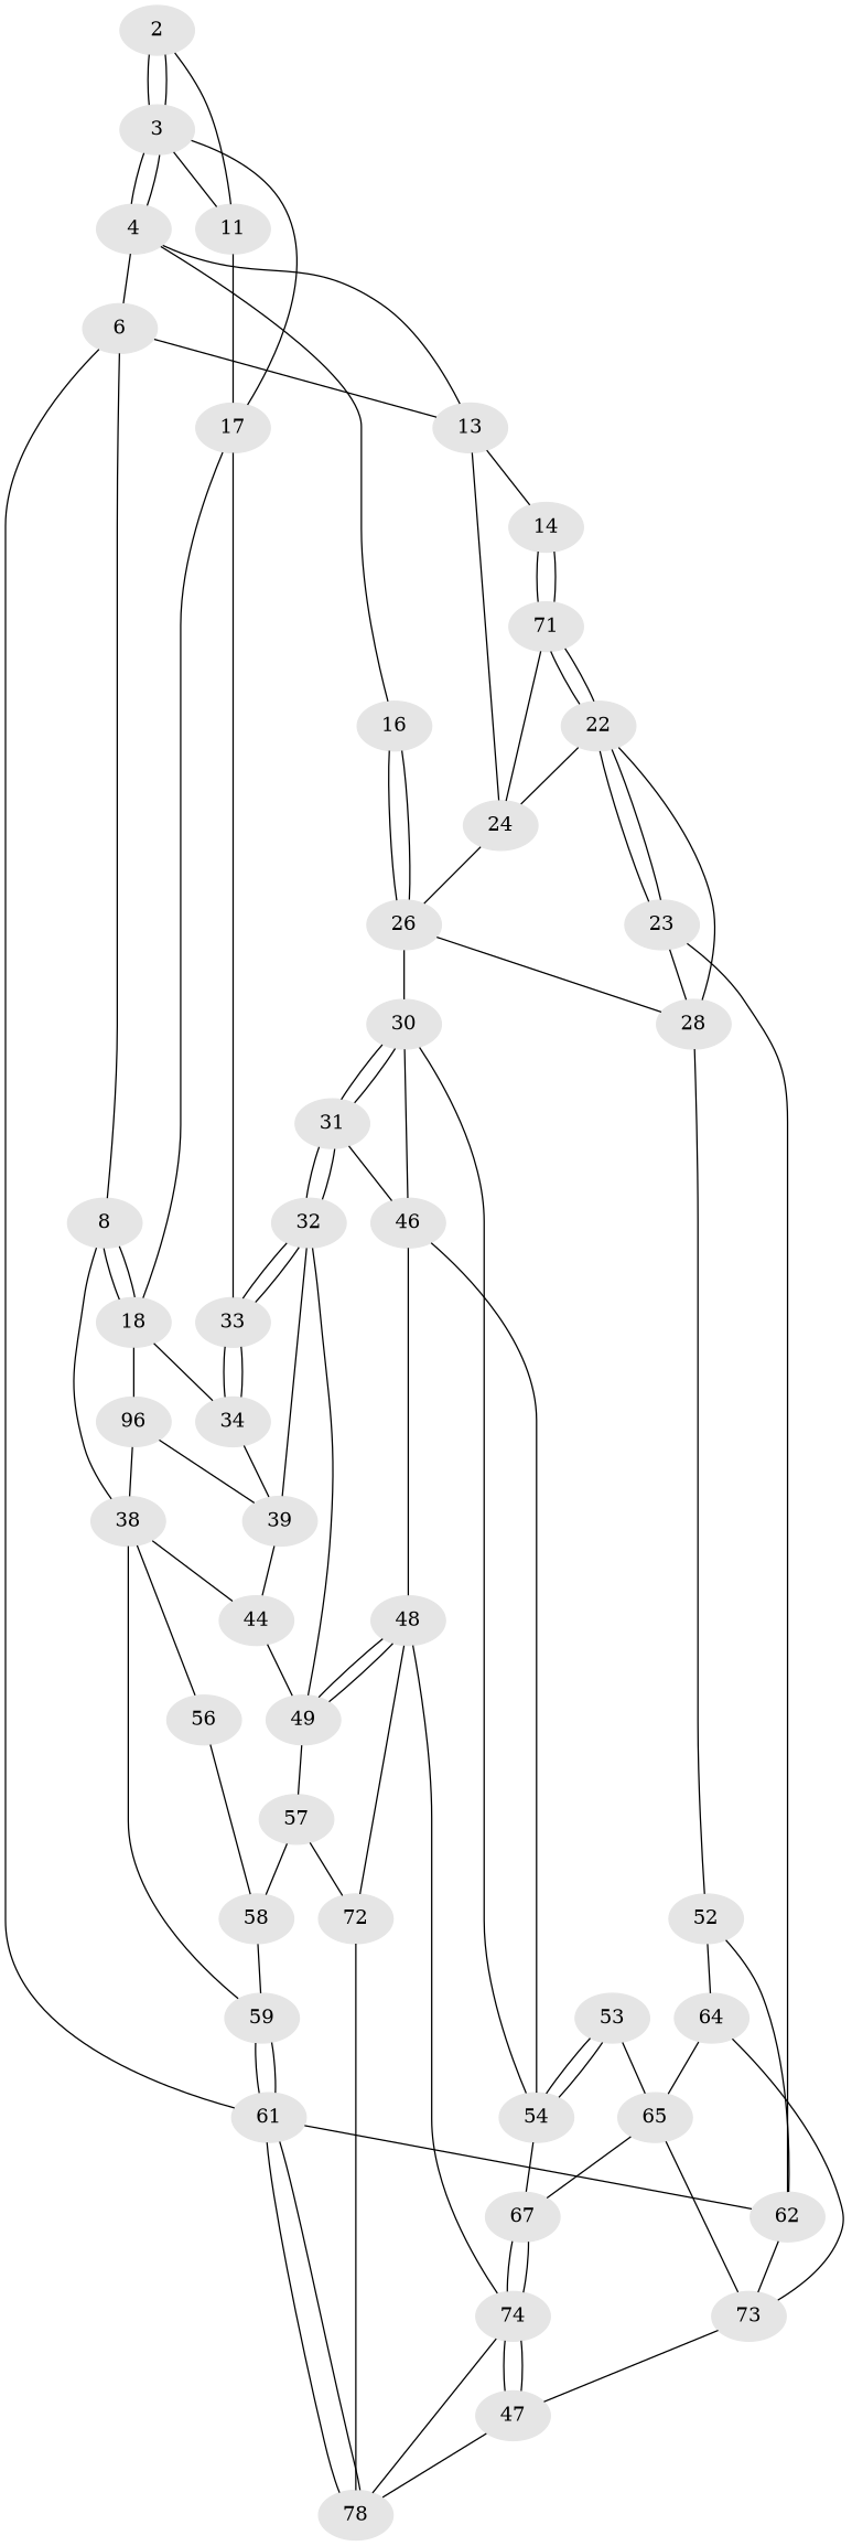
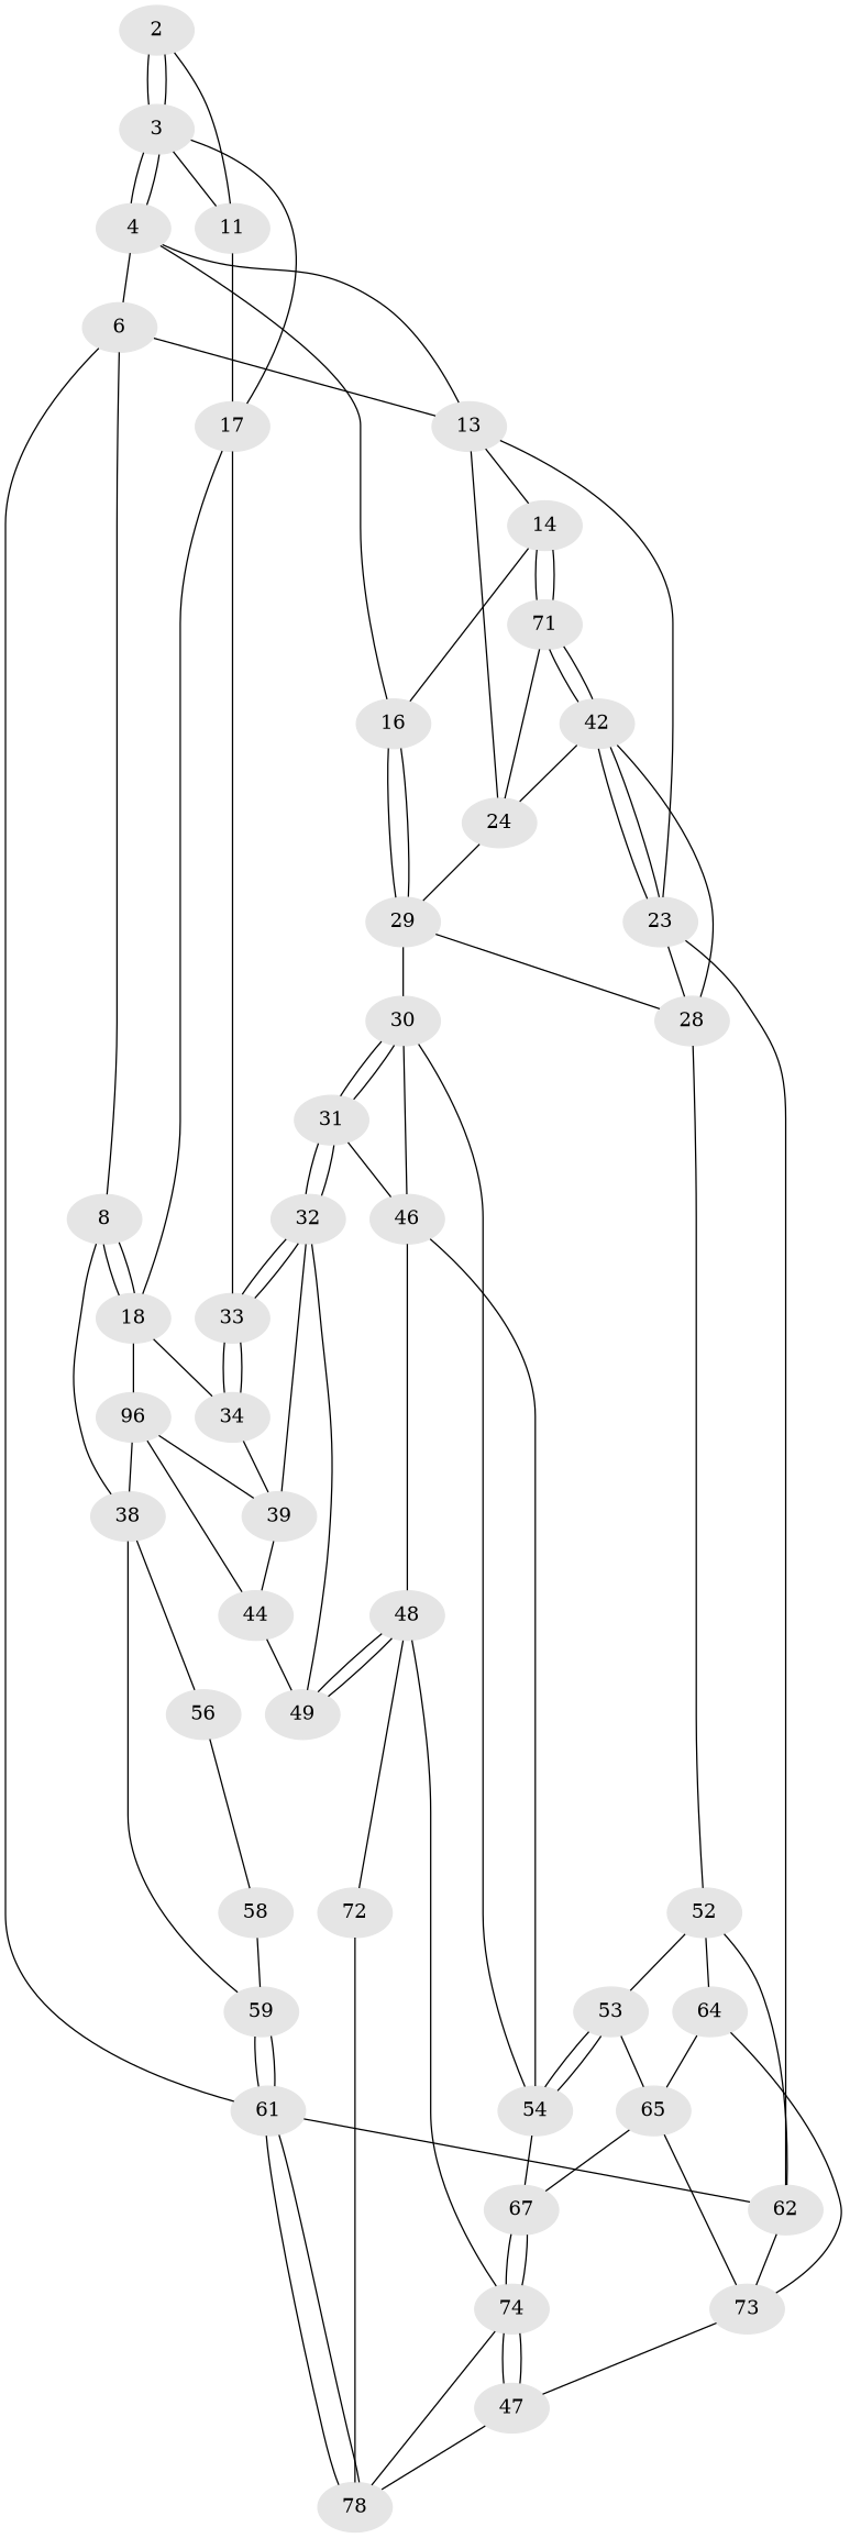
  graph {
    node [color=gray90 style=filled]
    11 [super="+12"]
    2
    3 [super="+19"]
    8 [super="+9"]
    18 [super="+35"]
    38 [super="+55"]
    17 [super="+20"]
    4 [super="+5"]
    6 [super="+10"]
    13
    16
    33
    61
    14 [super="+15"]
    23 [super="+42"]
    24 [super="+25"]
-   26 [super="+29"]
+   26 [super="+29" label=29]
    62 [super="+69"]
    78 [super="+79"]
    34
    n21 [label=96 super="+37"]
    56
    59
    n24 [label=71]
    28 [super="+43"]
-   22 [super="+27"]
+   22 [super="+27" label=42]
    30 [super="+50"]
    39 [super="+41"]
    44 [super="+45"]
    52 [super="+63"]
    73 [super="+76"]
    31
    46 [super="+47"]
    54 [super="+66"]
    53
    64
    32 [super="+40"]
    48 [super="+71"]
    67
    49 [super="+51"]
-   57 [super="+70"]
    58 [super="+60"]
    72
    74 [super="+75"]
    n45 [label=47]
    65 [super="+68"]
    11 -- 17
    2 -- 11
    2 -- 3
    2 -- 3
    3 -- 11
    3 -- 17
    3 -- 4
    3 -- 4
    8 -- 18
    8 -- 18
    8 -- 38
    18 -- 34
    18 -- n21
    38 -- 56
    38 -- 59
    17 -- 18
    17 -- 33
    4 -- 6
    4 -- 13
    4 -- 16
    6 -- 8
    6 -- 13
    6 -- 61
    13 -- 14
+   13 -- 23
    13 -- 24
    16 -- 26
    16 -- 26
    33 -- 34
    33 -- 34
    61 -- 62
    61 -- 78
    61 -- 78
+   14 -- 16
    14 -- n24
    14 -- n24
    23 -- 62 [weight=2]
    23 -- 28
    24 -- 26
    26 -- 28
    26 -- 30
    62 -- 73
    34 -- 39
    n21 -- 38
    n21 -- 39
-   38 -- 44
+   n21 -- 44
    56 -- 58
    59 -- 61
    59 -- 61
    n24 -- 24
    n24 -- 22
    n24 -- 22
    28 -- 52
    22 -- 23
    22 -- 23
    22 -- 24
    22 -- 28
    30 -- 31
    30 -- 31
    30 -- 46
    30 -- 54
    39 -- 44
    44 -- 49
    52 -- 62
+   52 -- 53
    52 -- 64
    73 -- n45
    31 -- 46
    31 -- 32
    31 -- 32
    46 -- 54
    46 -- 48
    54 -- 67
    53 -- 54
    53 -- 54
    53 -- 65
    64 -- 73
    64 -- 65
    32 -- 33
    32 -- 33
    32 -- 39
    32 -- 49
    48 -- 49
    48 -- 49
    48 -- 72
    48 -- 74
    67 -- 74
    67 -- 74
-   49 -- 57
-   57 -- 58 [weight=2]
-   57 -- 72
    58 -- 59
    72 -- 78
    74 -- 78
    74 -- n45
    74 -- n45
    n45 -- 78
    65 -- 73
    65 -- 67
  }
